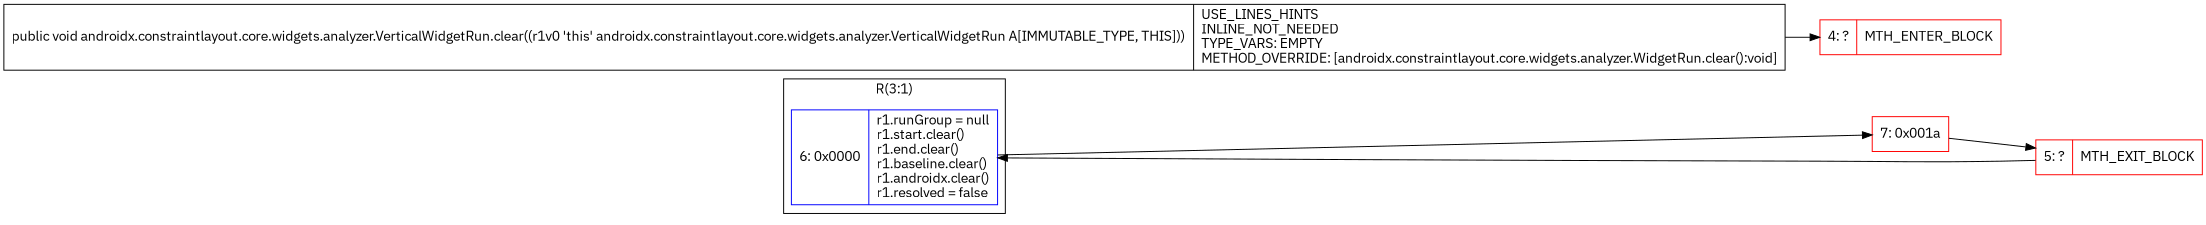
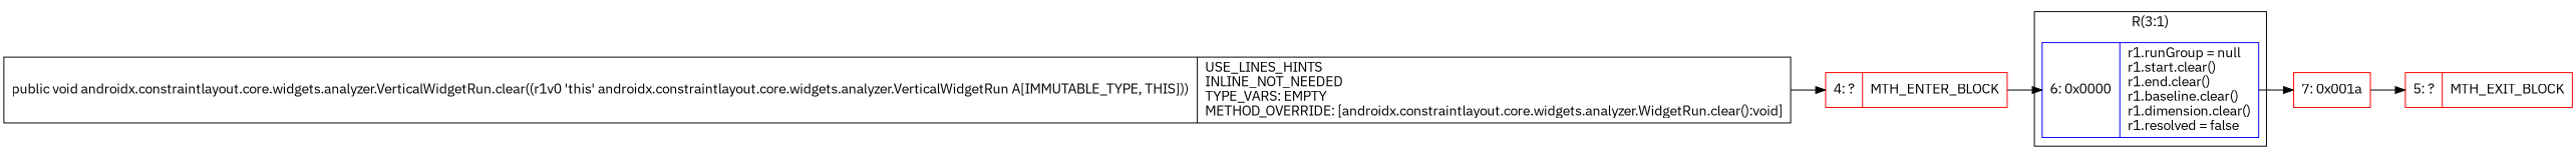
  digraph {
    fontname="IBM Plex Sans"
    rankdir=LR
    node [color=red fontname="IBM Plex Sans" shape=record]
    edge [fontname="IBM Plex Sans"]
-   n1 [color=blue label="{6\:\ 0x0000|r1.runGroup = null\lr1.start.clear()\lr1.end.clear()\lr1.baseline.clear()\lr1.androidx.clear()\lr1.resolved = false\l}"]
+   n1 [color=blue label="{6\:\ 0x0000|r1.runGroup = null\lr1.start.clear()\lr1.end.clear()\lr1.baseline.clear()\lr1.dimension.clear()\lr1.resolved = false\l}"]
    n2 [label="{7\:\ 0x001a}"]
    n3 [label="{5\:\ ?|MTH_EXIT_BLOCK\l}"]
    n4 [label="{4\:\ ?|MTH_ENTER_BLOCK\l}"]
    n5 [label="{public void androidx.constraintlayout.core.widgets.analyzer.VerticalWidgetRun.clear((r1v0 'this' androidx.constraintlayout.core.widgets.analyzer.VerticalWidgetRun A[IMMUTABLE_TYPE, THIS]))  | USE_LINES_HINTS\lINLINE_NOT_NEEDED\lTYPE_VARS: EMPTY\lMETHOD_OVERRIDE: [androidx.constraintlayout.core.widgets.analyzer.WidgetRun.clear():void]\l}" color=""]
    subgraph cluster_1 {
      label="R(3:1)"
      n1
    }
    n1 -> n2
    n2 -> n3
-   n3 -> n1
+   n4 -> n1
    n5 -> n4
  }
